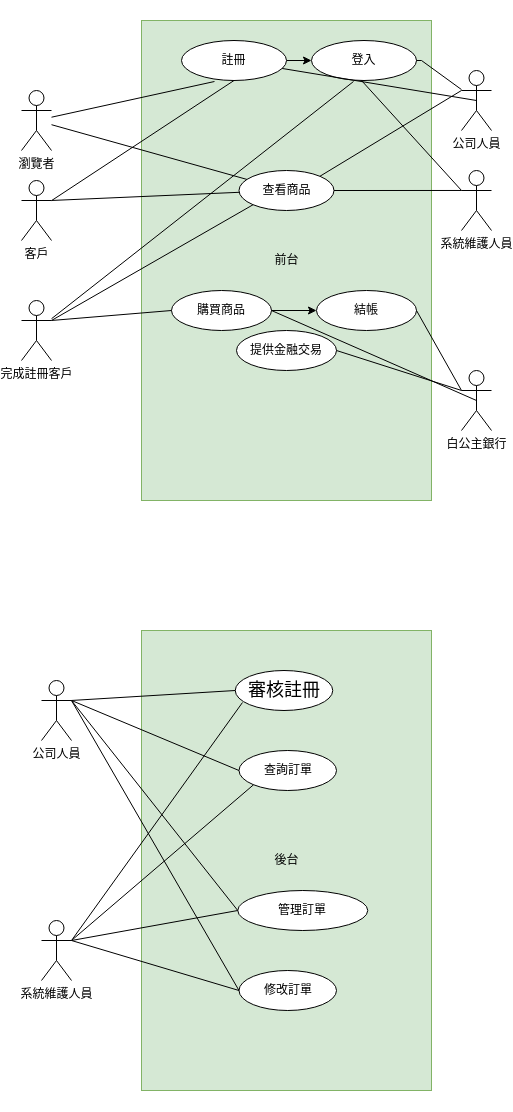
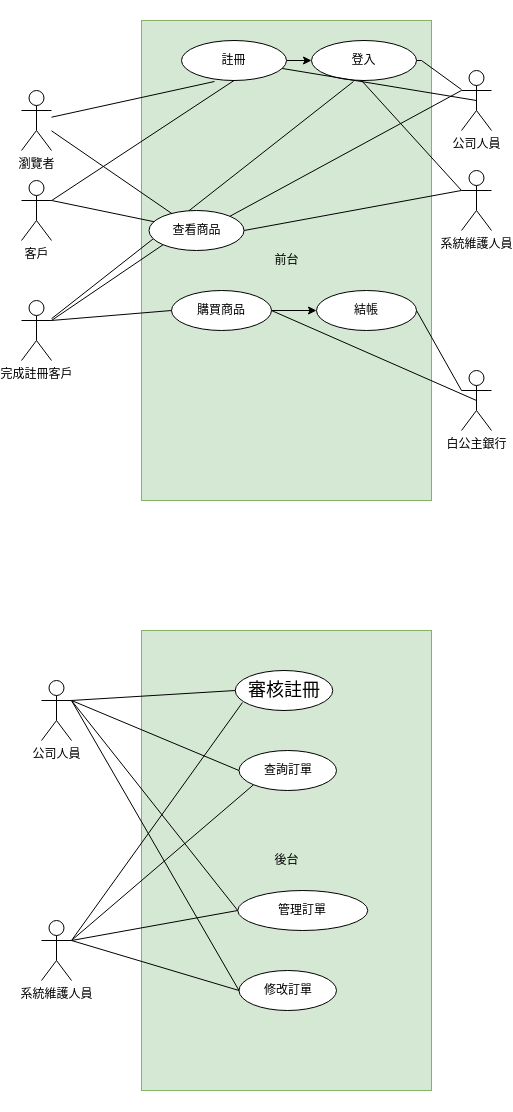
  <mxCell id="0" />
  <mxCell id="1" parent="0" />
  <mxCell id="2" value="客戶" style="shape=umlActor;verticalLabelPosition=bottom;verticalAlign=top;html=1;" vertex="1" parent="1"><mxGeometry x="20" y="180" width="30" height="60" as="geometry" /></mxCell>
  <mxCell id="3" value="瀏覽者" style="shape=umlActor;verticalLabelPosition=bottom;verticalAlign=top;html=1;" vertex="1" parent="1"><mxGeometry x="20" y="90" width="30" height="60" as="geometry" /></mxCell>
  <mxCell id="4" value="完成註冊客戶" style="shape=umlActor;verticalLabelPosition=bottom;verticalAlign=top;html=1;" vertex="1" parent="1"><mxGeometry x="20" y="300" width="30" height="60" as="geometry" /></mxCell>
  <mxCell id="5" value="公司人員" style="shape=umlActor;verticalLabelPosition=bottom;verticalAlign=top;html=1;" vertex="1" parent="1"><mxGeometry x="460" y="70" width="30" height="60" as="geometry" /></mxCell>
  <mxCell id="6" value="系統維護人員" style="shape=umlActor;verticalLabelPosition=bottom;verticalAlign=top;html=1;" vertex="1" parent="1"><mxGeometry x="460" y="170" width="30" height="60" as="geometry" /></mxCell>
  <mxCell id="7" value="前台" style="html=1;fillColor=#d5e8d4;strokeColor=#82b366;" vertex="1" parent="1"><mxGeometry x="140" y="20" width="290" height="480" as="geometry" /></mxCell>
  <mxCell id="8" value="" style="edgeStyle=orthogonalEdgeStyle;rounded=0;orthogonalLoop=1;jettySize=auto;html=1;" edge="1" parent="1" source="9" target="10"><mxGeometry relative="1" as="geometry" /></mxCell>
  <mxCell id="9" value="註冊" style="ellipse;whiteSpace=wrap;html=1;" vertex="1" parent="1"><mxGeometry x="180" y="40" width="105" height="40" as="geometry" /></mxCell>
  <mxCell id="10" value="登入" style="ellipse;whiteSpace=wrap;html=1;" vertex="1" parent="1"><mxGeometry x="310" y="40" width="105" height="40" as="geometry" /></mxCell>
  <mxCell id="11" value="" style="endArrow=none;html=1;rounded=0;" edge="1" parent="1" source="10" target="5"><mxGeometry width="50" height="50" relative="1" as="geometry"><mxPoint x="300" y="430" as="sourcePoint" /><mxPoint x="350" y="380" as="targetPoint" /><Array as="points"><mxPoint x="420" y="60" /></Array></mxGeometry></mxCell>
  <mxCell id="12" value="" style="endArrow=none;html=1;rounded=0;entryX=0.314;entryY=1.025;entryDx=0;entryDy=0;entryPerimeter=0;" edge="1" parent="1" source="3" target="9"><mxGeometry width="50" height="50" relative="1" as="geometry"><mxPoint x="70" y="150" as="sourcePoint" /><mxPoint x="120" y="100" as="targetPoint" /></mxGeometry></mxCell>
  <mxCell id="13" value="" style="endArrow=none;html=1;rounded=0;entryX=0.5;entryY=0.5;entryDx=0;entryDy=0;entryPerimeter=0;" edge="1" parent="1" source="9" target="5"><mxGeometry width="50" height="50" relative="1" as="geometry"><mxPoint x="600" y="120" as="sourcePoint" /><mxPoint x="390" y="110" as="targetPoint" /></mxGeometry></mxCell>
  <mxCell id="14" value="" style="endArrow=none;html=1;rounded=0;entryX=0.5;entryY=1;entryDx=0;entryDy=0;" edge="1" parent="1" source="2" target="9"><mxGeometry width="50" height="50" relative="1" as="geometry"><mxPoint x="60" y="240" as="sourcePoint" /><mxPoint x="110" y="190" as="targetPoint" /></mxGeometry></mxCell>
  <mxCell id="15" value="" style="endArrow=none;html=1;rounded=0;entryX=0.4;entryY=1.025;entryDx=0;entryDy=0;entryPerimeter=0;" edge="1" parent="1" source="4" target="10"><mxGeometry width="50" height="50" relative="1" as="geometry"><mxPoint x="50" y="320" as="sourcePoint" /><mxPoint x="100" y="270" as="targetPoint" /></mxGeometry></mxCell>
- <mxCell id="16" value="查看商品" style="ellipse;whiteSpace=wrap;html=1;" vertex="1" parent="1"><mxGeometry x="237.5" y="170" width="95" height="40" as="geometry" /></mxCell>
+ <mxCell id="16" value="查看商品" style="ellipse;whiteSpace=wrap;html=1;" vertex="1" parent="1"><mxGeometry x="147.5" y="210" width="95" height="40" as="geometry" /></mxCell>
  <mxCell id="17" value="" style="endArrow=none;html=1;rounded=0;" edge="1" parent="1" source="3" target="16"><mxGeometry width="50" height="50" relative="1" as="geometry"><mxPoint x="50" y="170" as="sourcePoint" /><mxPoint x="120.711" y="120" as="targetPoint" /></mxGeometry></mxCell>
  <mxCell id="18" value="" style="endArrow=none;html=1;rounded=0;exitX=1;exitY=0.333;exitDx=0;exitDy=0;exitPerimeter=0;" edge="1" parent="1" source="2" target="16"><mxGeometry width="50" height="50" relative="1" as="geometry"><mxPoint x="190" y="260" as="sourcePoint" /><mxPoint x="240" y="210" as="targetPoint" /></mxGeometry></mxCell>
  <mxCell id="19" value="" style="endArrow=none;html=1;rounded=0;exitX=1;exitY=0.333;exitDx=0;exitDy=0;exitPerimeter=0;entryX=0;entryY=1;entryDx=0;entryDy=0;" edge="1" parent="1" source="4" target="16"><mxGeometry width="50" height="50" relative="1" as="geometry"><mxPoint x="300" y="230" as="sourcePoint" /><mxPoint x="350" y="180" as="targetPoint" /></mxGeometry></mxCell>
  <mxCell id="20" value="" style="endArrow=none;html=1;rounded=0;entryX=0;entryY=0.333;entryDx=0;entryDy=0;entryPerimeter=0;exitX=1;exitY=0;exitDx=0;exitDy=0;" edge="1" parent="1" source="16" target="5"><mxGeometry width="50" height="50" relative="1" as="geometry"><mxPoint x="370" y="160" as="sourcePoint" /><mxPoint x="420" y="110" as="targetPoint" /></mxGeometry></mxCell>
  <mxCell id="21" value="" style="endArrow=none;html=1;rounded=0;entryX=0;entryY=0.333;entryDx=0;entryDy=0;entryPerimeter=0;exitX=1;exitY=0.5;exitDx=0;exitDy=0;" edge="1" parent="1" source="16" target="6"><mxGeometry width="50" height="50" relative="1" as="geometry"><mxPoint x="300" y="330" as="sourcePoint" /><mxPoint x="350" y="280" as="targetPoint" /></mxGeometry></mxCell>
  <mxCell id="22" value="" style="endArrow=none;html=1;rounded=0;entryX=0;entryY=0.333;entryDx=0;entryDy=0;entryPerimeter=0;" edge="1" parent="1" target="6"><mxGeometry width="50" height="50" relative="1" as="geometry"><mxPoint x="360" y="80" as="sourcePoint" /><mxPoint x="350" y="280" as="targetPoint" /></mxGeometry></mxCell>
  <mxCell id="23" value="" style="edgeStyle=orthogonalEdgeStyle;rounded=0;orthogonalLoop=1;jettySize=auto;html=1;" edge="1" parent="1" source="24" target="25"><mxGeometry relative="1" as="geometry" /></mxCell>
  <mxCell id="24" value="購買商品" style="ellipse;whiteSpace=wrap;html=1;" vertex="1" parent="1"><mxGeometry x="170" y="290" width="100" height="40" as="geometry" /></mxCell>
  <mxCell id="25" value="結帳" style="ellipse;whiteSpace=wrap;html=1;" vertex="1" parent="1"><mxGeometry x="315" y="290" width="100" height="40" as="geometry" /></mxCell>
  <mxCell id="26" value="" style="endArrow=none;html=1;rounded=0;exitX=1;exitY=0.333;exitDx=0;exitDy=0;exitPerimeter=0;entryX=0;entryY=0.5;entryDx=0;entryDy=0;" edge="1" parent="1" source="4" target="24"><mxGeometry width="50" height="50" relative="1" as="geometry"><mxPoint x="230" y="420" as="sourcePoint" /><mxPoint x="280" y="370" as="targetPoint" /></mxGeometry></mxCell>
  <mxCell id="27" value="白公主銀行" style="shape=umlActor;verticalLabelPosition=bottom;verticalAlign=top;html=1;" vertex="1" parent="1"><mxGeometry x="460" y="370" width="30" height="60" as="geometry" /></mxCell>
- <mxCell id="28" value="提供金融交易" style="ellipse;whiteSpace=wrap;html=1;" vertex="1" parent="1"><mxGeometry x="235" y="330" width="100" height="40" as="geometry" /></mxCell>
- <mxCell id="29" value="" style="endArrow=none;html=1;rounded=0;entryX=0;entryY=0.333;entryDx=0;entryDy=0;entryPerimeter=0;exitX=1;exitY=0.5;exitDx=0;exitDy=0;" edge="1" parent="1" source="28" target="27"><mxGeometry width="50" height="50" relative="1" as="geometry"><mxPoint x="300" y="330" as="sourcePoint" /><mxPoint x="350" y="280" as="targetPoint" /></mxGeometry></mxCell>
  <mxCell id="30" value="" style="endArrow=none;html=1;rounded=0;entryX=1;entryY=0.5;entryDx=0;entryDy=0;exitX=0;exitY=0.333;exitDx=0;exitDy=0;exitPerimeter=0;" edge="1" parent="1" source="27" target="25"><mxGeometry width="50" height="50" relative="1" as="geometry"><mxPoint x="300" y="330" as="sourcePoint" /><mxPoint x="350" y="280" as="targetPoint" /></mxGeometry></mxCell>
  <mxCell id="31" value="" style="endArrow=none;html=1;rounded=0;entryX=0.5;entryY=0.5;entryDx=0;entryDy=0;entryPerimeter=0;exitX=1;exitY=0.5;exitDx=0;exitDy=0;" edge="1" parent="1" source="24" target="27"><mxGeometry width="50" height="50" relative="1" as="geometry"><mxPoint x="300" y="329" as="sourcePoint" /><mxPoint x="350" y="280" as="targetPoint" /></mxGeometry></mxCell>
  <mxCell id="32" value="後台" style="html=1;fillColor=#d5e8d4;strokeColor=#82b366;" vertex="1" parent="1"><mxGeometry x="140" y="630" width="290" height="460" as="geometry" /></mxCell>
  <mxCell id="33" value="公司人員" style="shape=umlActor;verticalLabelPosition=bottom;verticalAlign=top;html=1;" vertex="1" parent="1"><mxGeometry x="40" y="680" width="30" height="60" as="geometry" /></mxCell>
  <mxCell id="34" value="系統維護人員" style="shape=umlActor;verticalLabelPosition=bottom;verticalAlign=top;html=1;" vertex="1" parent="1"><mxGeometry x="40" y="920" width="30" height="60" as="geometry" /></mxCell>
  <mxCell id="35" value="&lt;div style=&quot;font-family: &amp;#34;consolas&amp;#34; , &amp;#34;courier new&amp;#34; , monospace ; font-size: 18px ; line-height: 24px&quot;&gt;審核註冊&lt;/div&gt;" style="ellipse;whiteSpace=wrap;html=1;" vertex="1" parent="1"><mxGeometry x="233.75" y="670" width="97.5" height="40" as="geometry" /></mxCell>
  <mxCell id="36" value="修改訂單" style="ellipse;whiteSpace=wrap;html=1;" vertex="1" parent="1"><mxGeometry x="237.5" y="970" width="97.5" height="40" as="geometry" /></mxCell>
  <mxCell id="37" value="管理訂單" style="ellipse;whiteSpace=wrap;html=1;" vertex="1" parent="1"><mxGeometry x="236.25" y="890" width="130" height="40" as="geometry" /></mxCell>
  <mxCell id="38" value="查詢訂單" style="ellipse;whiteSpace=wrap;html=1;" vertex="1" parent="1"><mxGeometry x="237.5" y="750" width="97.5" height="40" as="geometry" /></mxCell>
  <mxCell id="39" value="" style="endArrow=none;html=1;rounded=0;fontColor=#000000;entryX=0;entryY=0.5;entryDx=0;entryDy=0;exitX=1;exitY=0.333;exitDx=0;exitDy=0;exitPerimeter=0;" edge="1" parent="1" source="33" target="35"><mxGeometry width="50" height="50" relative="1" as="geometry"><mxPoint x="300" y="810" as="sourcePoint" /><mxPoint x="350" y="760" as="targetPoint" /></mxGeometry></mxCell>
  <mxCell id="40" value="" style="endArrow=none;html=1;rounded=0;fontColor=#000000;exitX=1;exitY=0.333;exitDx=0;exitDy=0;exitPerimeter=0;entryX=0;entryY=0.5;entryDx=0;entryDy=0;" edge="1" parent="1" source="33" target="38"><mxGeometry width="50" height="50" relative="1" as="geometry"><mxPoint x="90" y="750" as="sourcePoint" /><mxPoint x="140" y="700" as="targetPoint" /></mxGeometry></mxCell>
  <mxCell id="41" value="" style="endArrow=none;html=1;rounded=0;fontColor=#000000;entryX=0;entryY=0.5;entryDx=0;entryDy=0;" edge="1" parent="1" target="37"><mxGeometry width="50" height="50" relative="1" as="geometry"><mxPoint x="70" y="700" as="sourcePoint" /><mxPoint x="350" y="760" as="targetPoint" /></mxGeometry></mxCell>
  <mxCell id="42" value="" style="endArrow=none;html=1;rounded=0;fontColor=#000000;entryX=0;entryY=0.5;entryDx=0;entryDy=0;" edge="1" parent="1" target="36"><mxGeometry width="50" height="50" relative="1" as="geometry"><mxPoint x="70" y="700" as="sourcePoint" /><mxPoint x="350" y="760" as="targetPoint" /></mxGeometry></mxCell>
  <mxCell id="43" value="" style="endArrow=none;html=1;rounded=0;fontColor=#000000;exitX=0.074;exitY=0.8;exitDx=0;exitDy=0;exitPerimeter=0;entryX=1;entryY=0.333;entryDx=0;entryDy=0;entryPerimeter=0;" edge="1" parent="1" source="35" target="34"><mxGeometry width="50" height="50" relative="1" as="geometry"><mxPoint x="300" y="810" as="sourcePoint" /><mxPoint x="350" y="760" as="targetPoint" /></mxGeometry></mxCell>
  <mxCell id="44" value="" style="endArrow=none;html=1;rounded=0;fontColor=#000000;entryX=0;entryY=1;entryDx=0;entryDy=0;exitX=1;exitY=0.333;exitDx=0;exitDy=0;exitPerimeter=0;" edge="1" parent="1" source="34" target="38"><mxGeometry width="50" height="50" relative="1" as="geometry"><mxPoint x="300" y="810" as="sourcePoint" /><mxPoint x="350" y="760" as="targetPoint" /></mxGeometry></mxCell>
  <mxCell id="45" value="" style="endArrow=none;html=1;rounded=0;fontColor=#000000;exitX=0;exitY=0.5;exitDx=0;exitDy=0;" edge="1" parent="1" source="37"><mxGeometry width="50" height="50" relative="1" as="geometry"><mxPoint x="300" y="810" as="sourcePoint" /><mxPoint x="70" y="940" as="targetPoint" /></mxGeometry></mxCell>
  <mxCell id="46" value="" style="endArrow=none;html=1;rounded=0;fontColor=#000000;entryX=0;entryY=0.5;entryDx=0;entryDy=0;" edge="1" parent="1" target="36"><mxGeometry width="50" height="50" relative="1" as="geometry"><mxPoint x="70" y="940" as="sourcePoint" /><mxPoint x="350" y="760" as="targetPoint" /></mxGeometry></mxCell>
